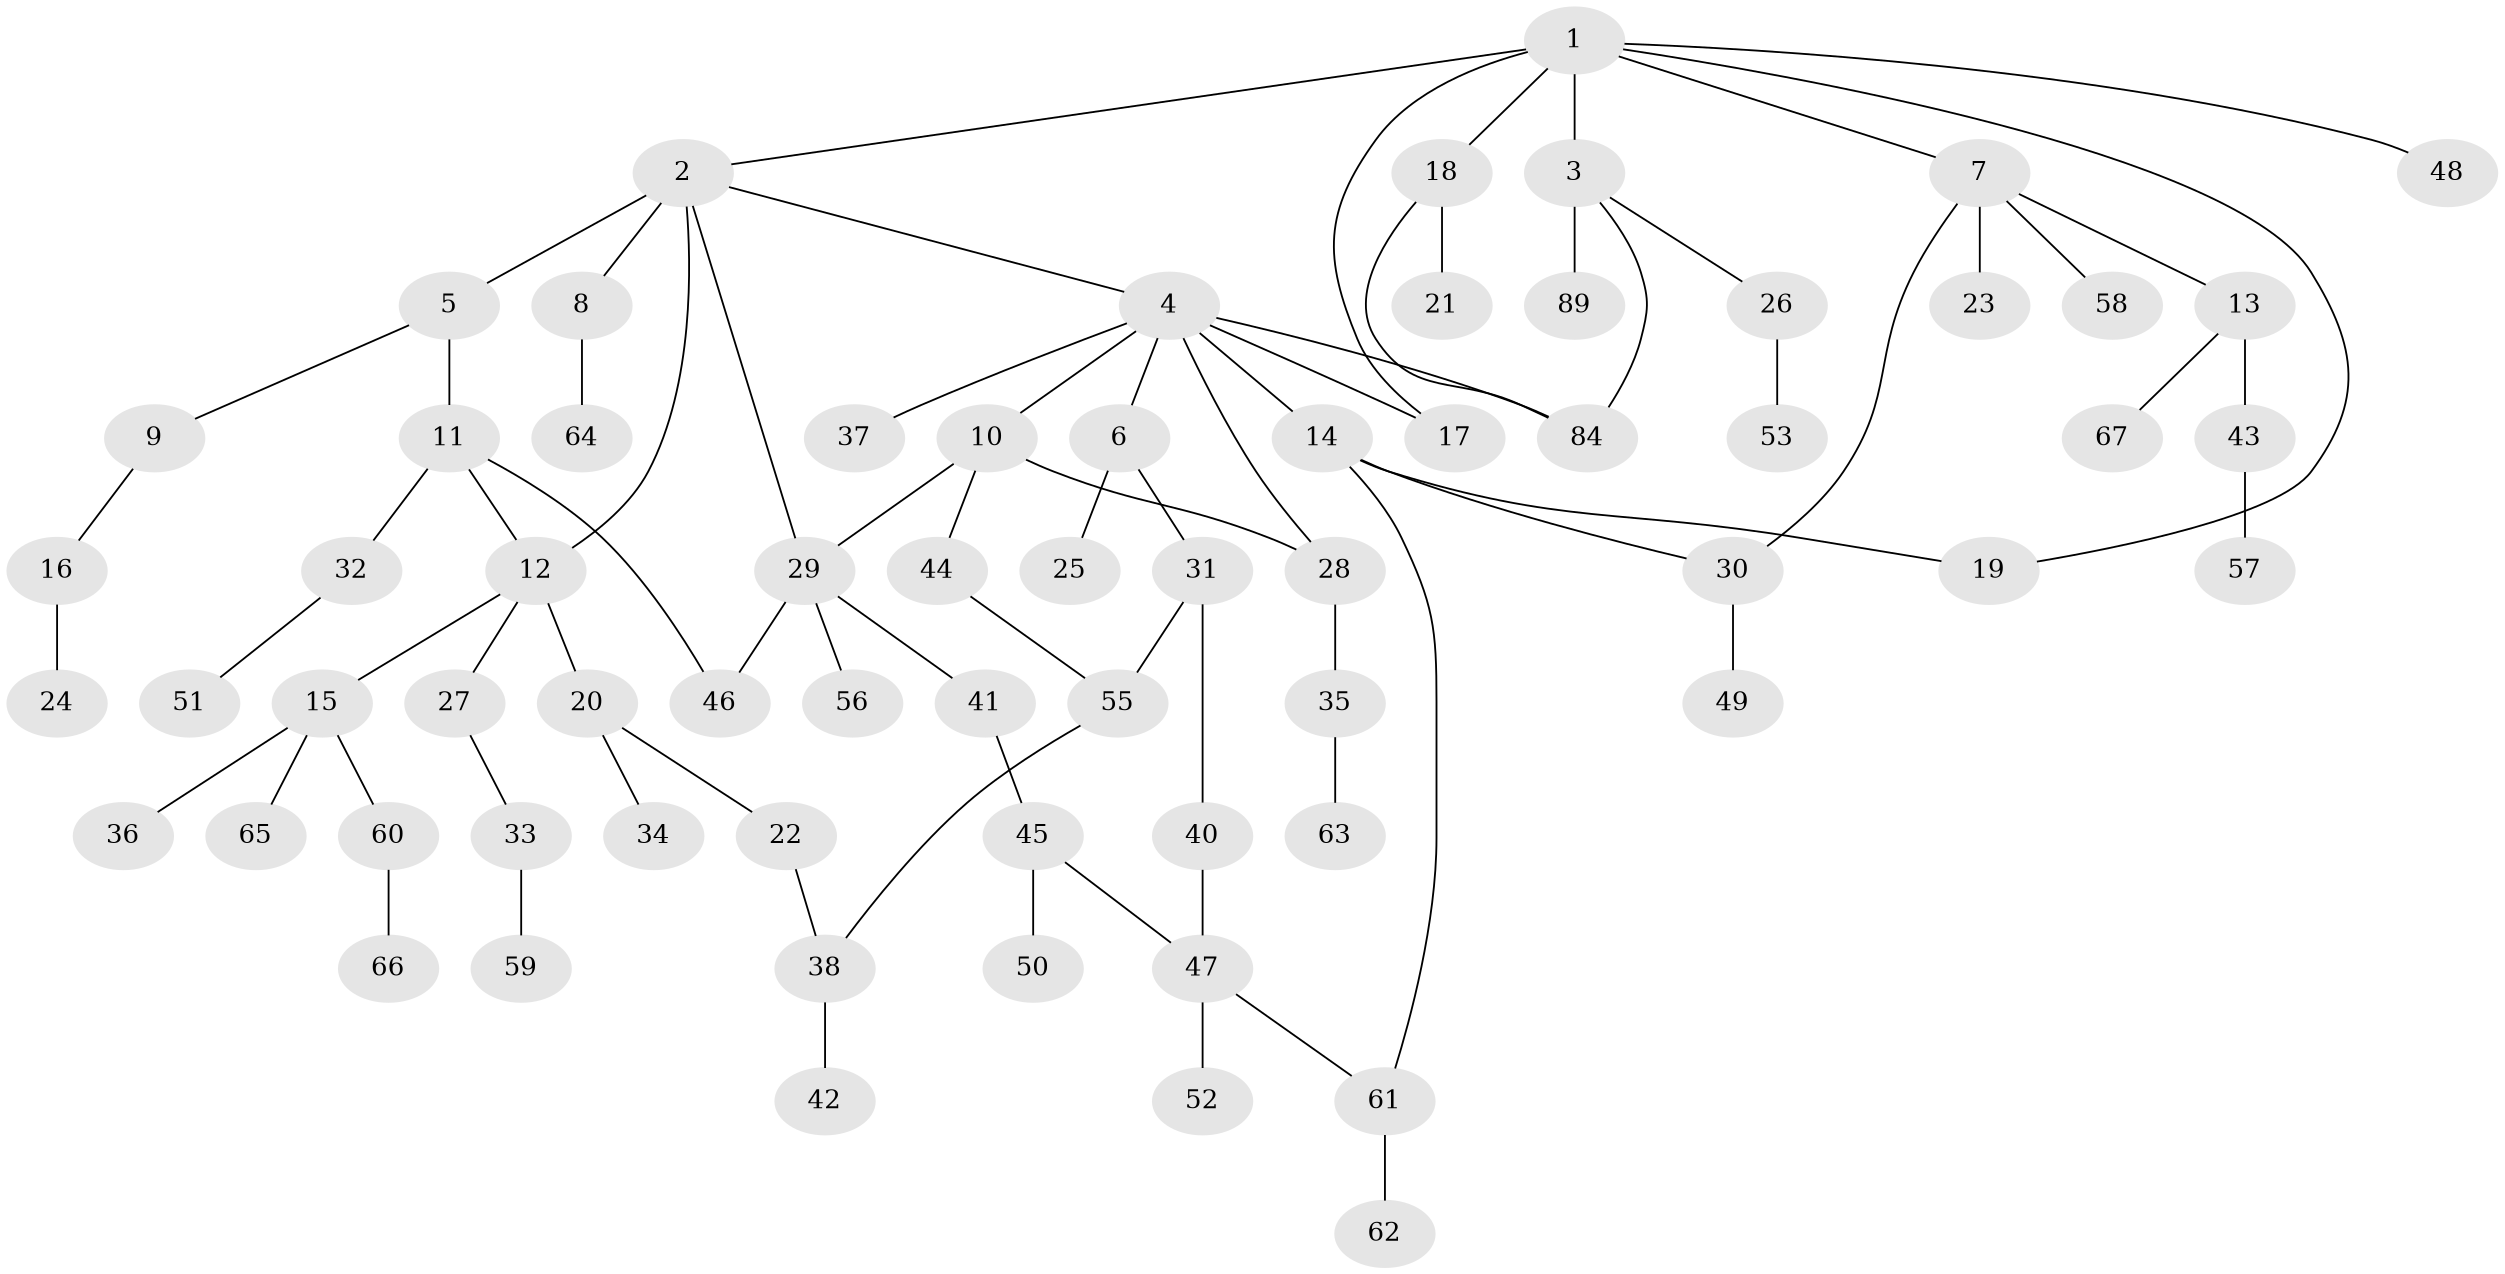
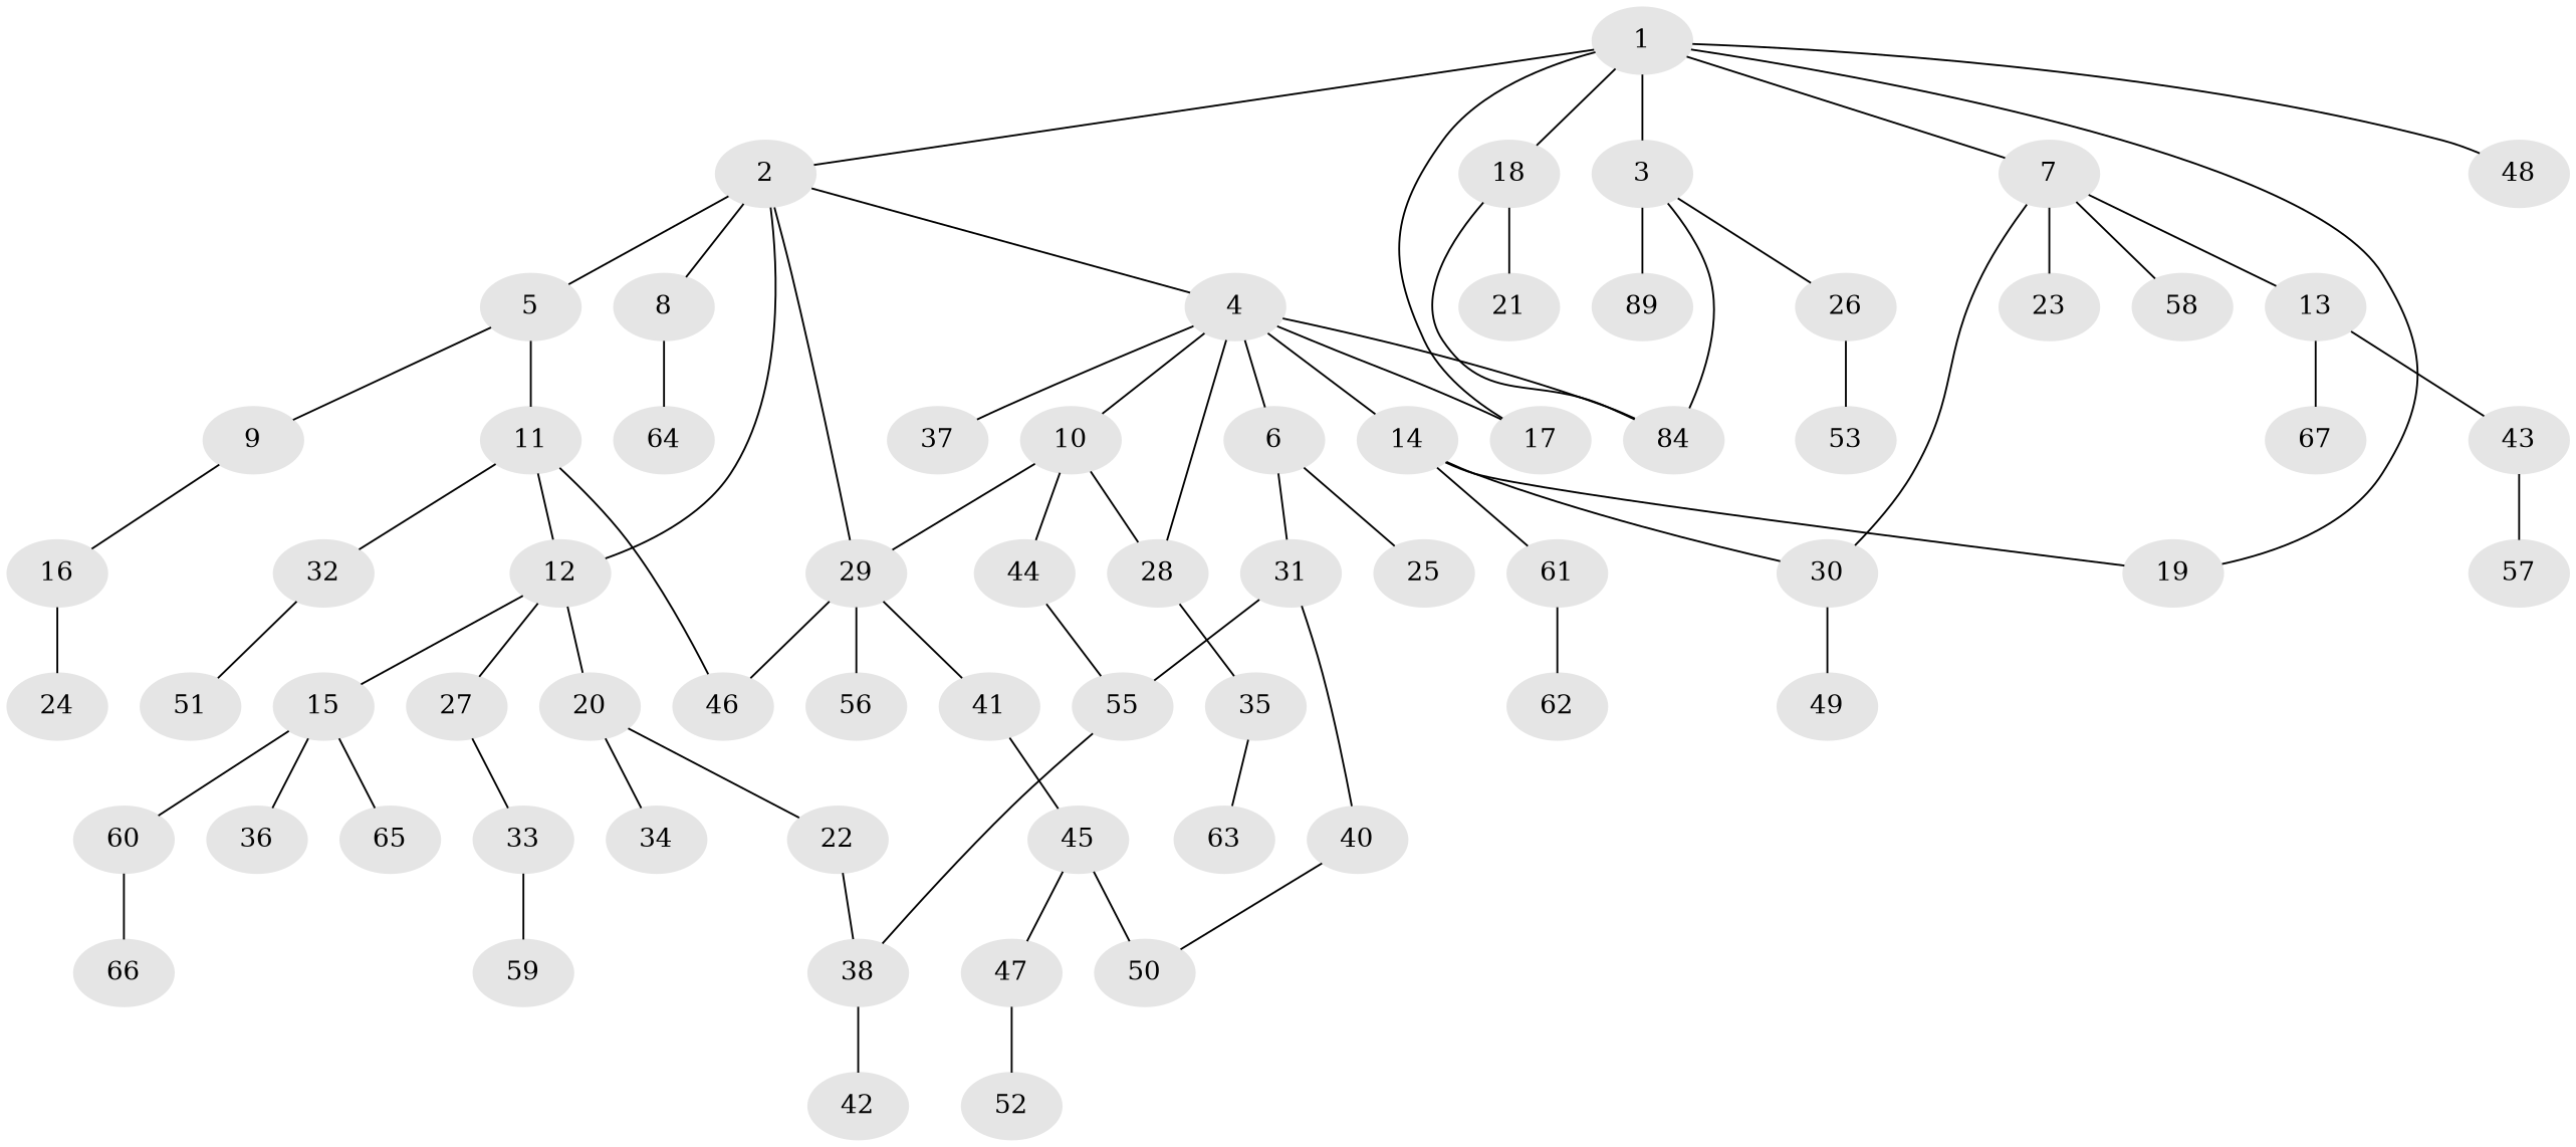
  graph {
    node [color=gray90 style=filled]
    edge [weight=1.0]
    1
    2
    3
    7
    17
    18
    19
    48
    4
    5
    8
    12
    29
    26
    n15 [label=89]
    n16 [label=84]
    13
    23
    30
    58
    21
    6
    10
    14
    28
    37
    9
    11
    64
    15
    20
    27
    46
    41
    56
    53
    25
    31
    44
    61
    35
    16
    32
    40
    55
    43
    67
    49
    24
    51
    36
    60
    65
    22
    34
    33
    57
    62
    66
    38
    42
    47
    52
    59
    63
    45
    50
    1 -- 2
    1 -- 3
    1 -- 7
    1 -- 17
    1 -- 18
    1 -- 19
    1 -- 48
    2 -- 4
    2 -- 5
    2 -- 8
    2 -- 12 [weight=2.0]
    2 -- 29
    3 -- 26
    3 -- n15 [weight=3.0]
    3 -- n16
    7 -- 13
    7 -- 23
    7 -- 30
    7 -- 58
    18 -- n16
    18 -- 21
    4 -- 17 [weight=3.0]
    4 -- n16
    4 -- 6
    4 -- 10
    4 -- 14
    4 -- 28
    4 -- 37
    5 -- 9
    5 -- 11
    8 -- 64 [weight=2.0]
    12 -- 15
    12 -- 20
    12 -- 27
    29 -- 46
    29 -- 41
    29 -- 56
    26 -- 53 [weight=2.0]
    13 -- 43
    13 -- 67
    30 -- 49 [weight=3.0]
    6 -- 25
    6 -- 31
    10 -- 29
    10 -- 28
    10 -- 44
    14 -- 19
    14 -- 30
    14 -- 61
    28 -- 35
    9 -- 16
    11 -- 12
    11 -- 46
    11 -- 32
    15 -- 36 [weight=2.0]
    15 -- 60
    15 -- 65
    20 -- 22
    20 -- 34
    27 -- 33
    41 -- 45
    31 -- 40
    31 -- 55
    44 -- 55
    61 -- 62
    35 -- 63
    16 -- 24 [weight=2.0]
    32 -- 51
-   40 -- 47
+   40 -- 50
    55 -- 38
    43 -- 57
    60 -- 66
    22 -- 38
    33 -- 59
    38 -- 42
-   47 -- 61
    47 -- 52
    45 -- 47
    45 -- 50 [weight=2.0]
  }
